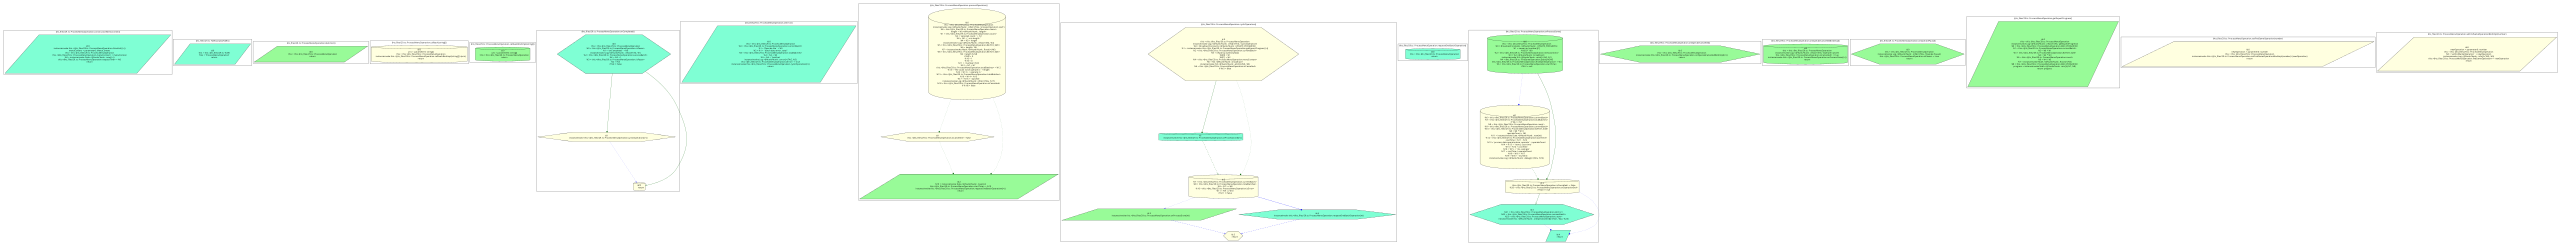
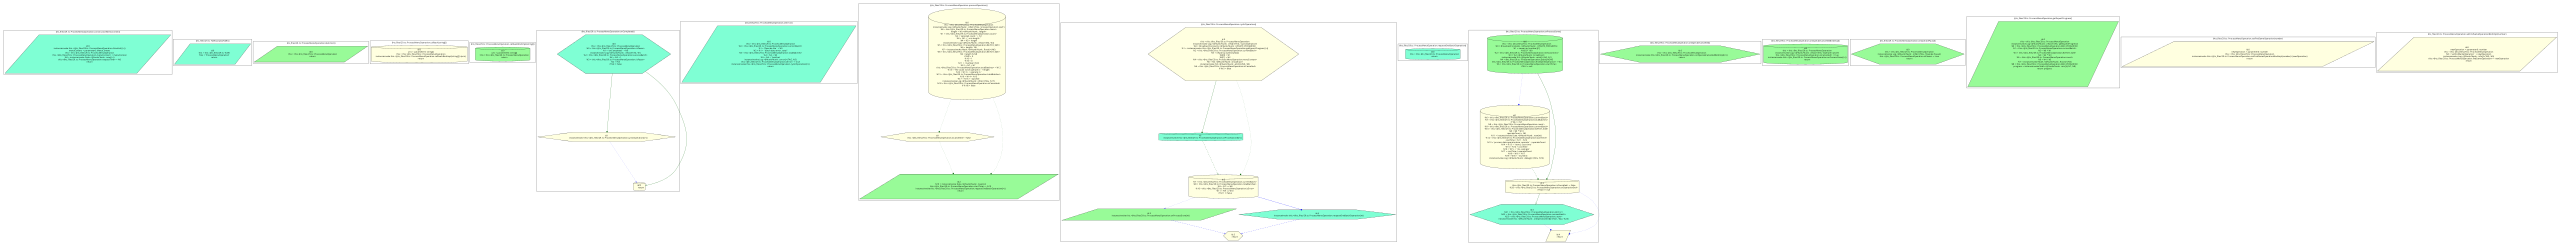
  digraph {
    fontname="Open Sans"
    node [style=filled fillcolor=lightyellow shape=cylinder fontname="Open Sans"]
    edge [color=darkgreen style=dotted arrowhead=dot fontname="Open Sans"]
    n1 [label="id:0\n      instanceinvoke this.<@ts_files/29.ts: ProcessMenuOperation.%instInit()>()\n      menuContext = parameter0: MenuContext\n      this = this: @ts_files/29.ts: ProcessMenuOperation\n      this.<@ts_files/29.ts: ProcessMenuOperation.menuContext> = menuContext\n      %0 = instanceinvoke Date.<@%unk/%unk: .now()>()\n      this.<@ts_files/29.ts: ProcessMenuOperation.requestTime> = %0\n      return" fillcolor=aquamarine shape=parallelogram]
    n2 [label="id:0\n      this = this: @ts_files/29.ts: %dflt\n      TAG = 'ProcessMenuOperation'\n      return" fillcolor=aquamarine shape=parallelogram]
    n3 [label="id:0\n      this = this: @ts_files/29.ts: ProcessMenuOperation\n      return" fillcolor=palegreen shape=parallelogram]
    n4 [label="id:0\n      uris = parameter0: string[]\n      this = this: @ts_files/29.ts: ProcessMenuOperation\n      instanceinvoke this.<@ts_files/29.ts: ProcessMenuOperation.callbackBindImpl(string[])>(uris)\n      return"]
    n5 [label="id:0\n      uris = parameter0: string[]\n      this = this: @ts_files/29.ts: ProcessMenuOperation\n      return" fillcolor=palegreen]
    n6 [label="id:0\n      this = this: @ts_files/29.ts: ProcessMenuOperation\n      %0 = this.<@ts_files/29.ts: ProcessMenuOperation.isPause>\n      %1 = 'onCompleted ' + %0\n      instanceinvoke Log.<@%unk/%unk: .info()>(TAG, %1)\n      %2 = this.<@ts_files/29.ts: ProcessMenuOperation.successBatch>\n      %2 = %2 + 1\n      %3 = this.<@ts_files/29.ts: ProcessMenuOperation.isPause>\n      %4 = !%3\n      if %4 != false" fillcolor=aquamarine shape=hexagon]
    n7 [label="id:1\n      instanceinvoke this.<@ts_files/29.ts: ProcessMenuOperation.cyclicOperation()>()" shape=hexagon]
    n8 [label="id:2\n      return"]
    n9 [label="id:0\n      this = this: @ts_files/29.ts: ProcessMenuOperation\n      %0 = this.<@ts_files/29.ts: ProcessMenuOperation.currentBatch>\n      %1 = 'Operate the ' + %0\n      %2 = %1 + ' batch data error, total '\n      %3 = this.<@ts_files/29.ts: ProcessMenuOperation.totalBatches>\n      %4 = %2 + %3\n      %5 = %4 + ' batches'\n      instanceinvoke Log.<@%unk/%unk: .error()>(TAG, %5)\n      this.<@ts_files/29.ts: ProcessMenuOperation.isError> = true\n      instanceinvoke this.<@ts_files/29.ts: ProcessMenuOperation.cyclicOperation()>()\n      return" fillcolor=aquamarine shape=parallelogram]
    n10 [label="id:0\n      this = this: @ts_files/29.ts: ProcessMenuOperation\n      instanceinvoke Log.<@%unk/%unk: .info()>(TAG, 'processOperation start')\n      %0 = this.<@ts_files/29.ts: ProcessMenuOperation.items>\n      length = %0.<@%unk/%unk: .length>\n      %1 = this.<@ts_files/29.ts: ProcessMenuOperation.count>\n      %2 = 'selected count: ' + %1\n      %3 = %2 + ', uris length: '\n      %4 = %3 + length\n      instanceinvoke Log.<@%unk/%unk: .info()>(TAG, %4)\n      %5 = this.<@ts_files/29.ts: ProcessMenuOperation.BATCH_SIZE>\n      %6 = length / %5\n      %7 = instanceinvoke Math.<@%unk/%unk: .floor()>(%6)\n      %8 = this.<@ts_files/29.ts: ProcessMenuOperation.BATCH_SIZE>\n      %9 = length % %8\n      if %9 != 0\n      %10 = 1\n      %10 = 0\n      %11 = <number>%10\n      %12 = %7 + %11\n      this.<@ts_files/29.ts: ProcessMenuOperation.totalBatches> = %12\n      %13 = 'The count to be operate is ' + length\n      %14 = %13 + ', operate in '\n      %15 = this.<@ts_files/29.ts: ProcessMenuOperation.totalBatches>\n      %16 = %14 + %15\n      %17 = %16 + ' batches'\n      instanceinvoke Log.<@%unk/%unk: .info()>(TAG, %17)\n      %18 = this.<@ts_files/29.ts: ProcessMenuOperation.isCancelled>\n      if %18 != false"]
    n11 [label="id:1\n      this.<@ts_files/29.ts: ProcessMenuOperation.isCancelled> = false" shape=hexagon]
    n12 [label="id:2\n      %19 = instanceinvoke Date.<@%unk/%unk: .now()>()\n      this.<@ts_files/29.ts: ProcessMenuOperation.startTime> = %19\n      instanceinvoke this.<@ts_files/29.ts: ProcessMenuOperation.requestOneBatchOperation()>()\n      return" fillcolor=palegreen shape=parallelogram]
    n13 [label="id:0\n      this = this: @ts_files/29.ts: ProcessMenuOperation\n      instanceinvoke Log.<@%unk/%unk: .info()>(TAG, 'cyclicOperation')\n      %0 = BroadcastConstants.<@%unk/%unk: .UPDATE_PROGRESS>\n      %1 = instanceinvoke this.<@ts_files/29.ts: ProcessMenuOperation.getExpectProgress()>()\n      %2 = this.<@ts_files/29.ts: ProcessMenuOperation.currentBatch>\n      %3 = newarray (unknown)[2]\n      %3[0] = %1\n      %3[1] = %2\n      %4 = this.<@ts_files/29.ts: ProcessMenuOperation.menuContext>\n      %5 = %4.<@%unk/%unk: .broadCast>\n      instanceinvoke %5.<@%unk/%unk: .emit()>(%0, %3)\n      %6 = this.<@ts_files/29.ts: ProcessMenuOperation.isCancelled>\n      if %6 != false" shape=hexagon]
    n14 [label="id:1\n      instanceinvoke this.<@ts_files/29.ts: ProcessMenuOperation.onProcessDone()>()" fillcolor=aquamarine]
    n15 [label="id:2\n      %7 = this.<@ts_files/29.ts: ProcessMenuOperation.currentBatch>\n      %8 = this.<@ts_files/29.ts: ProcessMenuOperation.totalBatches>\n      %9 = %7 >= %8\n      %10 = this.<@ts_files/29.ts: ProcessMenuOperation.isError>\n      %11 = %9 || %10\n      if %11 != false"]
    n16 [label="id:3\n      instanceinvoke this.<@ts_files/29.ts: ProcessMenuOperation.onProcessDone()>()" fillcolor=palegreen shape=parallelogram]
    n17 [label="id:4\n      instanceinvoke this.<@ts_files/29.ts: ProcessMenuOperation.requestOneBatchOperation()>()" fillcolor=aquamarine shape=hexagon]
    n18 [label="id:5\n      return" shape=hexagon]
    n19 [label="id:0\n      this = this: @ts_files/29.ts: ProcessMenuOperation\n      return" fillcolor=aquamarine]
    n20 [label="id:0\n      this = this: @ts_files/29.ts: ProcessMenuOperation\n      %0 = BroadcastConstants.<@%unk/%unk: .UPDATE_PROGRESS>\n      %1 = newarray (number)[1]\n      %1[0] = 100\n      %2 = this.<@ts_files/29.ts: ProcessMenuOperation.menuContext>\n      %3 = %2.<@%unk/%unk: .broadCast>\n      instanceinvoke %3.<@%unk/%unk: .emit()>(%0, %1)\n      %4 = @ts_files/29.ts: FindSameOperation.[static]NONE\n      this.<@ts_files/29.ts: ProcessMenuOperation.findSameOperation> = %4\n      %5 = this.<@ts_files/29.ts: ProcessMenuOperation.startTime>\n      if %5 != null" fillcolor=palegreen]
    n21 [label="id:1\n      %6 = this.<@ts_files/29.ts: ProcessMenuOperation.currentBatch>\n      %7 = this.<@ts_files/29.ts: ProcessMenuOperation.totalBatches>\n      if %6 >= %7\n      %8 = this.<@ts_files/29.ts: ProcessMenuOperation.count>\n      %9 = this.<@ts_files/29.ts: ProcessMenuOperation.currentBatch>\n      %10 = this.<@ts_files/29.ts: ProcessMenuOperation.BATCH_SIZE>\n      %8 = %9 * %10\n      operateCount = %8\n      %11 = instanceinvoke Date.<@%unk/%unk: .now()>()\n      %12 = this.<@ts_files/29.ts: ProcessMenuOperation.startTime>\n      costTime = %11 - %12\n      %13 = 'process data operate done, operate ' + operateCount\n      %14 = %13 + ' items, cost time '\n      %15 = %14 + costTime\n      %16 = %15 + ' ms, average '\n      %17 = costTime / operateCount\n      %18 = %16 + %17\n      %19 = %18 + ' ms/item.'\n      instanceinvoke Log.<@%unk/%unk: .debug()>(TAG, %19)"]
    n22 [label="id:2\n      this.<@ts_files/29.ts: ProcessMenuOperation.isCancelled> = false\n      %20 = this.<@ts_files/29.ts: ProcessMenuOperation.onOperationEnd>\n      if %20 != null"]
    n23 [label="id:3\n      %21 = this.<@ts_files/29.ts: ProcessMenuOperation.isError>\n      %22 = this.<@ts_files/29.ts: ProcessMenuOperation.successBatch>\n      %23 = this.<@ts_files/29.ts: ProcessMenuOperation.count>\n      instanceinvoke this.<@%unk/%unk: .onOperationEnd()>(%21, %22, %23)" fillcolor=aquamarine shape=hexagon]
-   n24 [label="id:4\n      return" fillcolor=aquamarine shape=parallelogram]
+   n24 [label="id:4\n      return" shape=parallelogram]
    n25 [label="id:0\n      this = this: @ts_files/29.ts: ProcessMenuOperation\n      instanceinvoke this.<@ts_files/29.ts: ProcessMenuOperation.onOperateCancelledBindImpl()>()\n      return" fillcolor=palegreen shape=hexagon]
    n26 [label="id:0\n      this = this: @ts_files/29.ts: ProcessMenuOperation\n      instanceinvoke Log.<@%unk/%unk: .info()>(TAG, 'Operate Cancel')\n      this.<@ts_files/29.ts: ProcessMenuOperation.isCancelled> = true\n      instanceinvoke this.<@ts_files/29.ts: ProcessMenuOperation.onProcessDone()>()\n      return" fillcolor=palegreen]
    n27 [label="id:0\n      this = this: @ts_files/29.ts: ProcessMenuOperation\n      instanceinvoke Log.<@%unk/%unk: .info()>(TAG, 'Operate Pause')\n      this.<@ts_files/29.ts: ProcessMenuOperation.isPause> = true\n      return" fillcolor=palegreen shape=hexagon]
    n28 [label="id:0\n      this = this: @ts_files/29.ts: ProcessMenuOperation\n      instanceinvoke Log.<@%unk/%unk: .info()>(TAG, 'getExpectProgress')\n      %0 = this.<@ts_files/29.ts: ProcessMenuOperation.MAX_PROGRESS>\n      %1 = this.<@ts_files/29.ts: ProcessMenuOperation.currentBatch>\n      %2 = %0 * %1\n      %3 = this.<@ts_files/29.ts: ProcessMenuOperation.BATCH_SIZE>\n      %4 = %2 * %3\n      %5 = this.<@ts_files/29.ts: ProcessMenuOperation.count>\n      %6 = %4 / %5\n      %7 = instanceinvoke Math.<@%unk/%unk: .floor()>(%6)\n      %8 = this.<@ts_files/29.ts: ProcessMenuOperation.MAX_PROGRESS>\n      progress = instanceinvoke Math.<@%unk/%unk: .min()>(%7, %8)\n      return progress" fillcolor=palegreen shape=parallelogram]
    n29 [label="id:0\n      newOperation = parameter0: number\n      this = this: @ts_files/29.ts: ProcessMenuOperation\n      instanceinvoke this.<@ts_files/29.ts: ProcessMenuOperation.setFindSameOperationBindImpl(number)>(newOperation)\n      return" shape=parallelogram]
    n30 [label="id:0\n      newOperation = parameter0: number\n      this = this: @ts_files/29.ts: ProcessMenuOperation\n      %0 = 'setFindSameOperation ' + newOperation\n      instanceinvoke Log.<@%unk/%unk: .info()>(TAG, %0)\n      this.<@ts_files/29.ts: ProcessMenuOperation.findSameOperation> = newOperation\n      return" shape=parallelogram]
    subgraph cluster_1 {
      label="@ts_files/29.ts: ProcessMenuOperation.constructor(MenuContext)"
      n1
    }
    subgraph cluster_2 {
      label="@ts_files/29.ts: %dflt.[static]%dflt()"
      n2
    }
    subgraph cluster_3 {
      label="@ts_files/29.ts: ProcessMenuOperation.doAction()"
      n3
    }
    subgraph cluster_4 {
      label="@ts_files/29.ts: ProcessMenuOperation.callback(string[])"
      n4
    }
    subgraph cluster_5 {
      label="@ts_files/29.ts: ProcessMenuOperation.callbackBindImpl(string[])"
      n5
    }
    subgraph cluster_6 {
      label="@ts_files/29.ts: ProcessMenuOperation.onCompleted()"
      n6
      n7
      n8
    }
    subgraph cluster_7 {
      label="@ts_files/29.ts: ProcessMenuOperation.onError()"
      n9
    }
    subgraph cluster_8 {
      label="@ts_files/29.ts: ProcessMenuOperation.processOperation()"
      n10
      n11
      n12
    }
    subgraph cluster_9 {
      label="@ts_files/29.ts: ProcessMenuOperation.cyclicOperation()"
      n13
      n14
      n15
      n16
      n17
      n18
    }
    subgraph cluster_10 {
      label="@ts_files/29.ts: ProcessMenuOperation.requestOneBatchOperation()"
      n19
    }
    subgraph cluster_11 {
      label="@ts_files/29.ts: ProcessMenuOperation.onProcessDone()"
      n20
      n21
      n22
      n23
      n24
    }
    subgraph cluster_12 {
      label="@ts_files/29.ts: ProcessMenuOperation.onOperateCancelled()"
      n25
    }
    subgraph cluster_13 {
      label="@ts_files/29.ts: ProcessMenuOperation.onOperateCancelledBindImpl()"
      n26
    }
    subgraph cluster_14 {
      label="@ts_files/29.ts: ProcessMenuOperation.onOperatePause()"
      n27
    }
    subgraph cluster_15 {
      label="@ts_files/29.ts: ProcessMenuOperation.getExpectProgress()"
      n28
    }
    subgraph cluster_16 {
      label="@ts_files/29.ts: ProcessMenuOperation.setFindSameOperation(number)"
      n29
    }
    subgraph cluster_17 {
      label="@ts_files/29.ts: ProcessMenuOperation.setFindSameOperationBindImpl(number)"
      n30
    }
    n6 -> n7 [style=solid]
    n6 -> n8 [style=solid arrowhead=onormal]
    n7 -> n8 [color=blue arrowhead=onormal]
    n10 -> n11
    n10 -> n12
    n11 -> n12
    n13 -> n14 [style=solid]
    n13 -> n15
    n14 -> n15 [style=dashed arrowhead=onormal]
    n15 -> n16 [color=blue arrowhead=onormal]
    n15 -> n17 [color=blue style=solid]
    n16 -> n18 [color=blue style=dashed arrowhead=onormal]
    n17 -> n18 [color=blue style=dashed arrowhead=onormal]
    n20 -> n21 [color=blue]
    n20 -> n22 [style=solid]
    n21 -> n22 [style=dashed]
    n22 -> n23 [style=solid arrowhead=onormal]
    n22 -> n24 [color=blue]
    n23 -> n24 [color=blue]
  }
